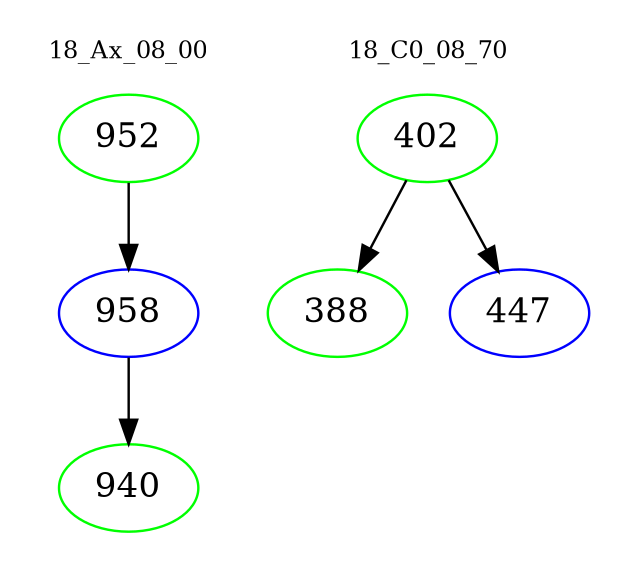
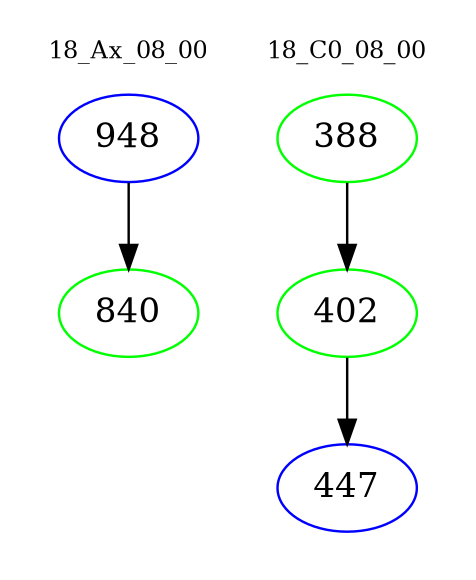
  digraph {
    node [color=green]
    edge [color=black]
-   n1 [label=952]
-   n2 [label=940]
-   n3 [color=blue label=958]
+   n2 [label=840]
+   n3 [color=blue label=948]
    n4 [label=402]
    n5 [label=388]
    n6 [color=blue label=447]
    subgraph cluster_1 {
      color=white
      fontsize=10
      label="18_Ax_08_00"
-     n1
      n2
      n3
    }
    subgraph cluster_2 {
      color=white
      fontsize=10
-     label="18_C0_08_70"
+     label="18_C0_08_00"
      n4
      n5
      n6
    }
-   n1 -> n3
    n3 -> n2
-   n4 -> n5
+   n5 -> n4
    n4 -> n6
  }
